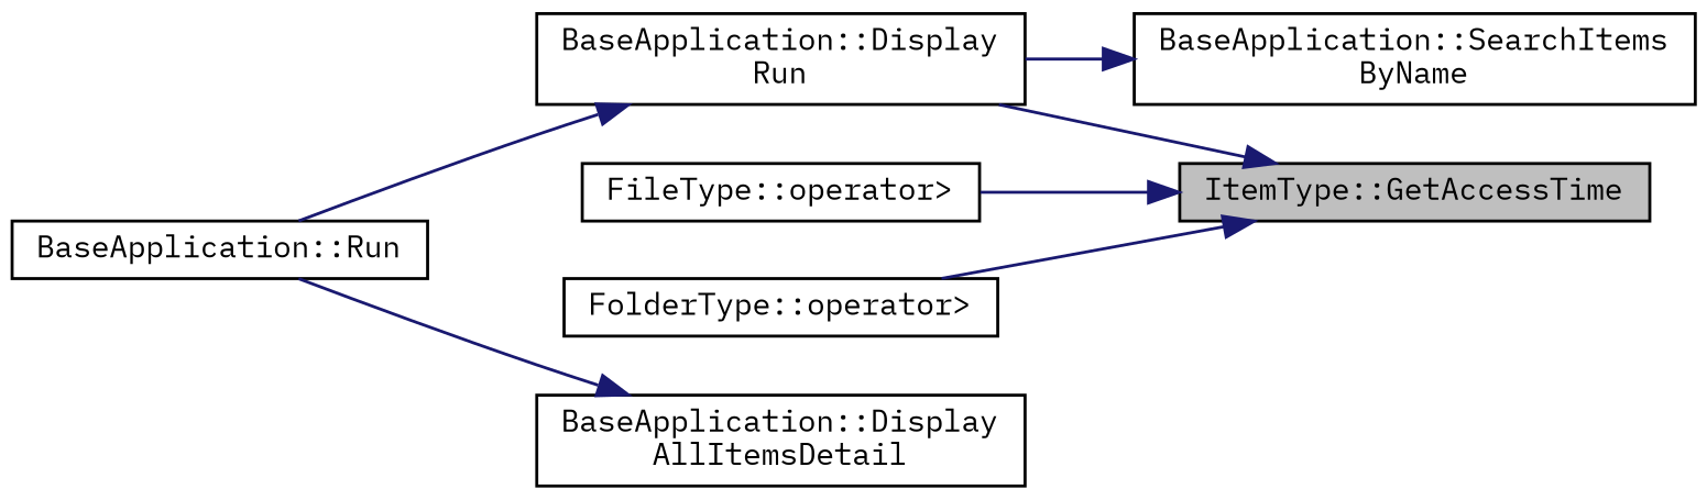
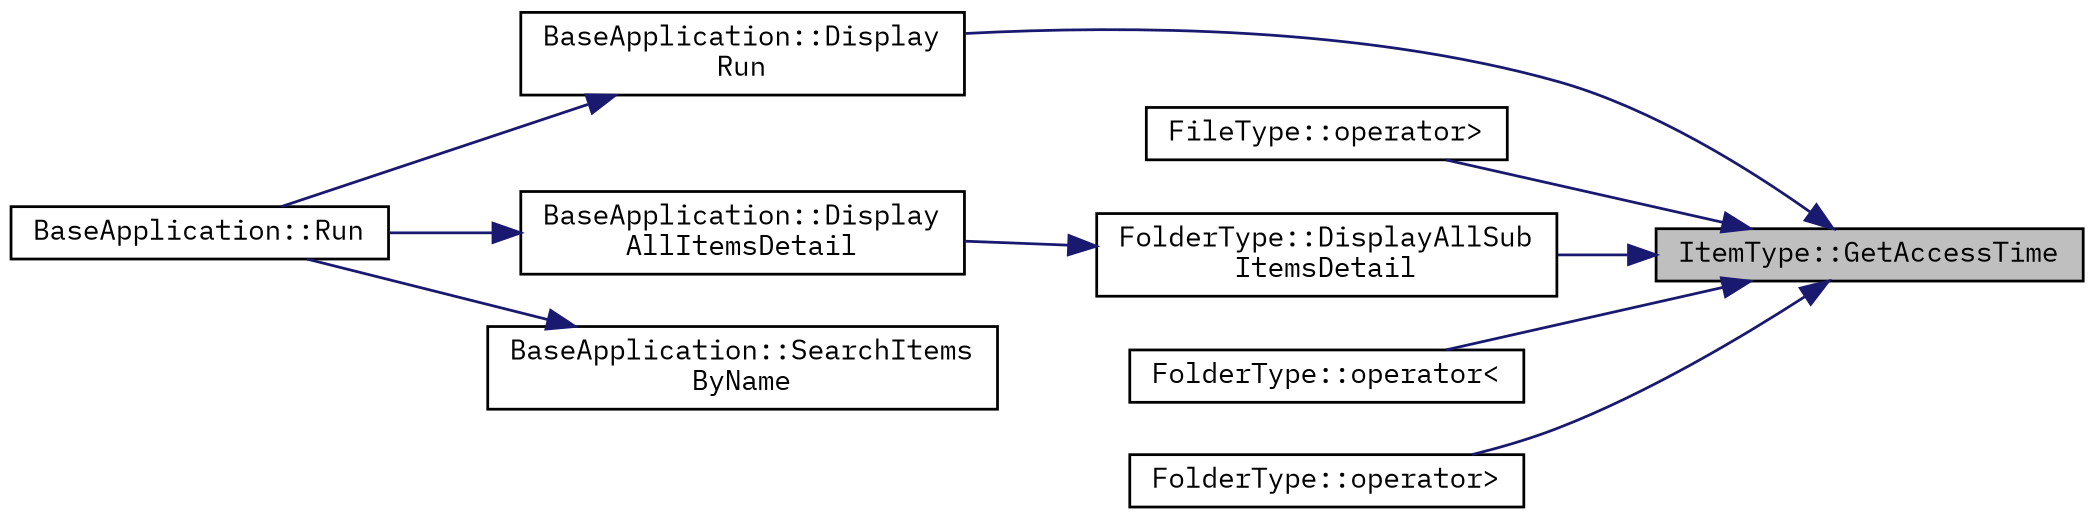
  digraph {
    fontname="IBM Plex Mono"
    rankdir=RL
    node [color=black fillcolor=white fontname="IBM Plex Mono" fontsize=10 shape=record style=filled]
    edge [color=midnightblue dir=back fontname="IBM Plex Mono" fontsize=10 labelfontname=Helvetica labelfontsize=10 style=solid]
    n1 [fillcolor=grey75 fontcolor=black height=0.2 label="ItemType::GetAccessTime" width=0.4]
    n2 [height=0.2 label="BaseApplication::Display\lRun" width=0.4]
    n3 [height=0.2 label="FileType::operator\>" width=0.4]
+   n4 [height=0.2 label="FolderType::DisplayAllSub\lItemsDetail" width=0.4]
+   n5 [height=0.2 label="FolderType::operator\<" width=0.4]
    n6 [height=0.2 label="FolderType::operator\>" width=0.4]
    n7 [height=0.2 label="BaseApplication::Run" width=0.4]
    n8 [height=0.2 label="BaseApplication::Display\lAllItemsDetail" width=0.4]
    n9 [height=0.2 label="BaseApplication::SearchItems\lByName" width=0.4]
    n1 -> n2
    n1 -> n3
+   n1 -> n4
+   n1 -> n5
    n1 -> n6
    n2 -> n7
+   n4 -> n8
    n8 -> n7
-   n9 -> n2
+   n9 -> n7
  }
